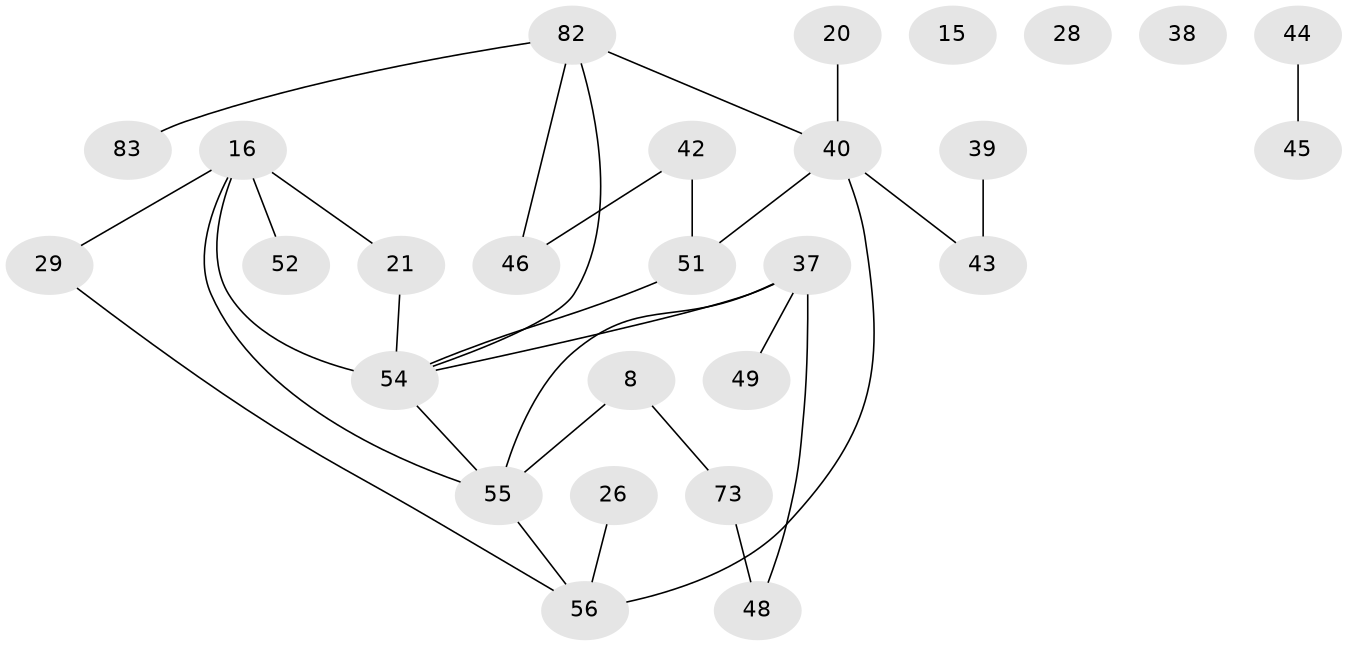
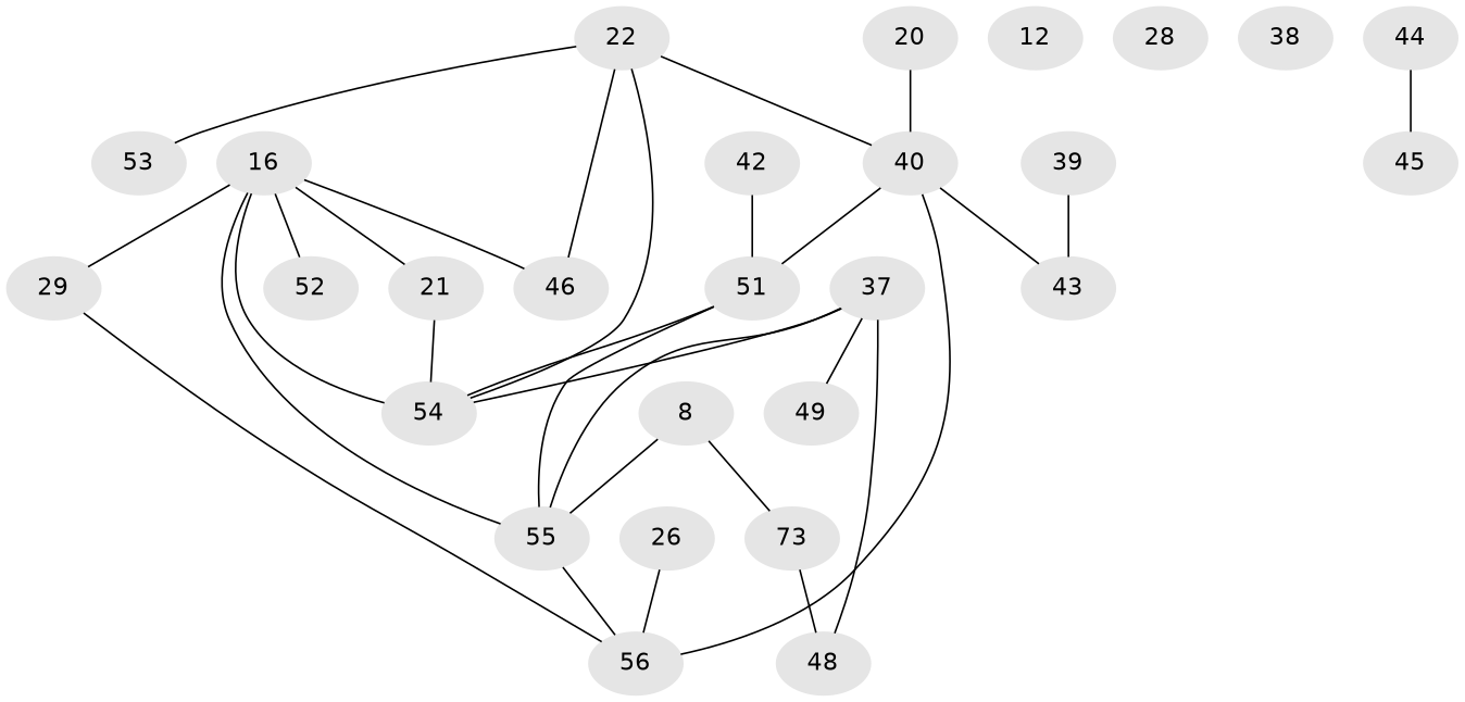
  graph {
    fontname="DejaVu Sans"
    node [color=gray90 fontname="DejaVu Sans" style=filled]
    edge [fontname="DejaVu Sans"]
    8 [super="+6"]
    n2 [label=73 super="+18+23"]
    55 [super="+13"]
    48
    40 [super="+17+36"]
    51 [super="+35+27"]
    56
    43
-   12 [label=15]
+   12
    16 [super="+4+5+3"]
    21
    29
    46 [super="+41"]
    52
    54 [super="+50+47"]
    20
-   22 [label=82]
-   53 [label=83]
+   22
+   53
    42
    26
    28
    37 [super="+1+30+15"]
    49
    38
    39
    44 [super="+9"]
    45
    8 -- n2
    8 -- 55 [weight=2]
    n2 -- 48
    55 -- 56
    40 -- 51
    40 -- 56
    40 -- 43
-   54 -- 55
+   51 -- 55
    51 -- 54
    16 -- 55
    16 -- 21 [weight=2]
    16 -- 29 [weight=2]
-   42 -- 46 [weight=2]
+   16 -- 46 [weight=2]
    16 -- 52
    16 -- 54 [weight=3]
    21 -- 54
    29 -- 56
    20 -- 40
    22 -- 40
    22 -- 46
    22 -- 54
    22 -- 53
    42 -- 51
    26 -- 56
    37 -- 55
    37 -- 48
    37 -- 54
    37 -- 49
    39 -- 43
    44 -- 45
  }
